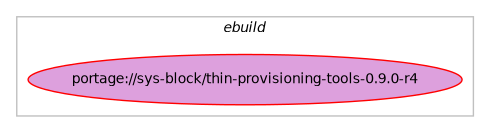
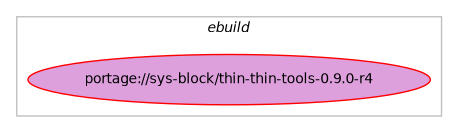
  digraph {
    compound=true
    concentrate=true
    fontname=Helvetica
    fontsize=10
    newrank=true
    rankdir=LR
    ranksep=1.5
-   n1 [color=red fontname=Helvetica fontsize=10 label="portage://sys-block/thin-provisioning-tools-0.9.0-r4" width=4 style=filled fillcolor=plum]
+   n1 [color=red fontname=Helvetica fontsize=10 label="portage://sys-block/thin-thin-tools-0.9.0-r4" width=4 style=filled fillcolor=plum]
    subgraph cluster_1 {
      color=gray
      label=<<i>ebuild</i>>
      n1
    }
    subgraph cluster_2 {
      color=gray
      label=<<i>dependencies</i>>
      subgraph cluster_3 {
        color=gray
        fillcolor="#eeeeee"
        label=<<i>compile</i>>
        style=filled
      }
      subgraph cluster_4 {
        color=gray
        fillcolor="#eeeeee"
        label=<<i>compile and run</i>>
        style=filled
      }
      subgraph cluster_5 {
        color=gray
        fillcolor="#eeeeee"
        label=<<i>run</i>>
        style=filled
      }
    }
    subgraph cluster_6 {
      color=gray
      label=<<i>candidates</i>>
      rank=same
    }
  }
